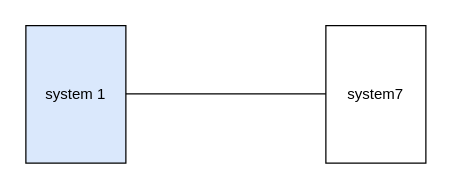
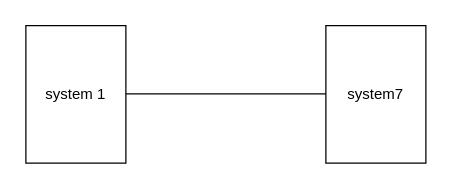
  <mxCell id="0" />
  <mxCell id="1" parent="0" />
- <mxCell id="2" value="system 1" style="rounded=0;whiteSpace=wrap;html=1;fillColor=#dae8fc;" parent="1" vertex="1"><mxGeometry x="20" y="20" width="80" height="110" as="geometry" /></mxCell>
+ <mxCell id="2" value="system 1" style="rounded=0;whiteSpace=wrap;html=1;" parent="1" vertex="1"><mxGeometry x="20" y="20" width="80" height="110" as="geometry" /></mxCell>
  <mxCell id="3" value="system7" style="rounded=0;whiteSpace=wrap;html=1;" parent="1" vertex="1"><mxGeometry x="260" y="20" width="80" height="110" as="geometry" /></mxCell>
  <mxCell id="4" value="" style="endArrow=none;html=1;rounded=0;" parent="1" edge="1"><mxGeometry width="50" height="50" relative="1" as="geometry"><mxPoint x="100" y="74.5" as="sourcePoint" /><mxPoint x="260" y="74.5" as="targetPoint" /></mxGeometry></mxCell>
